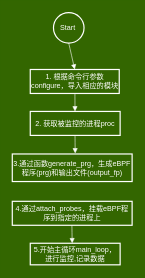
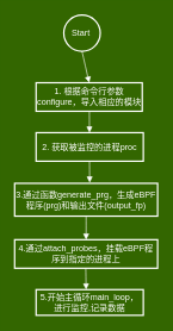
  <mxCell id="0" />
  <mxCell id="1" parent="0" />
  <mxCell id="2" value="Start " style="ellipse;aspect=fixed;strokeWidth=2;whiteSpace=wrap;fontColor=#FFFFFF;fillColor=none;strokeColor=#FFFFFF;" parent="1" vertex="1"><mxGeometry x="88.75" y="20" width="51" height="51" as="geometry" /></mxCell>
  <mxCell id="3" value="1. 根据命令行参数configure，导入相应的模块" style="whiteSpace=wrap;strokeWidth=2;strokeColor=#FFFFFF;fontColor=#FFFFFF;fillColor=none;" parent="1" vertex="1"><mxGeometry x="50" y="115" width="148.5" height="40" as="geometry" /></mxCell>
  <mxCell id="4" value="2. 获取被监控的进程proc" style="whiteSpace=wrap;strokeWidth=2;fillColor=none;strokeColor=#FFFFFF;fontColor=#FFFFFF;" parent="1" vertex="1"><mxGeometry x="50" y="185" width="150" height="40" as="geometry" /></mxCell>
  <mxCell id="5" value="3.通过函数generate_prg，生成eBPF程序(prg)和输出文件(output_fp)" style="whiteSpace=wrap;strokeWidth=2;fillColor=none;strokeColor=#FFFFFF;fontColor=#FFFFFF;" parent="1" vertex="1"><mxGeometry x="20" y="256" width="200" height="46" as="geometry" /></mxCell>
  <mxCell id="6" value="4.通过attach_probes，挂载eBPF程序到指定的进程上" style="whiteSpace=wrap;strokeWidth=2;fillColor=none;strokeColor=#FFFFFF;fontColor=#FFFFFF;" parent="1" vertex="1"><mxGeometry x="20" y="335" width="200" height="40" as="geometry" /></mxCell>
  <mxCell id="7" value="5.开始主循环main_loop，进行监控,记录数据" style="whiteSpace=wrap;strokeWidth=2;fillColor=none;strokeColor=#FFFFFF;fontColor=#FFFFFF;" parent="1" vertex="1"><mxGeometry x="50" y="405" width="150" height="36" as="geometry" /></mxCell>
  <mxCell id="8" value="" style="curved=1;startArrow=none;endArrow=block;exitX=0.498;exitY=0.999;rounded=0;strokeColor=#FFFFFF;entryX=0.5;entryY=0;entryDx=0;entryDy=0;" parent="1" source="2" target="3" edge="1"><mxGeometry relative="1" as="geometry"><Array as="points" /><mxPoint x="140" y="115" as="targetPoint" /></mxGeometry></mxCell>
  <mxCell id="9" value="" style="curved=1;startArrow=none;endArrow=block;exitX=0.502;exitY=1.008;entryX=0.498;entryY=0.008;rounded=0;strokeColor=#FFFFFF;" parent="1" source="3" target="4" edge="1"><mxGeometry relative="1" as="geometry"><Array as="points" /></mxGeometry></mxCell>
  <mxCell id="10" value="" style="curved=1;startArrow=none;endArrow=block;exitX=0.498;exitY=1.02;rounded=0;strokeColor=#FFFFFF;" parent="1" source="4" edge="1"><mxGeometry relative="1" as="geometry"><Array as="points" /><mxPoint x="125" y="255" as="targetPoint" /></mxGeometry></mxCell>
+ <mxCell id="11" value="" style="curved=1;startArrow=none;endArrow=block;entryX=0.5;entryY=0;rounded=0;strokeColor=#FFFFFF;entryDx=0;entryDy=0;entryPerimeter=0;exitX=0.5;exitY=1;exitDx=0;exitDy=0;" parent="1" source="5" target="6" edge="1"><mxGeometry relative="1" as="geometry"><Array as="points" /><mxPoint x="130" y="305" as="sourcePoint" /><mxPoint x="122.238" y="325" as="targetPoint" /></mxGeometry></mxCell>
  <mxCell id="12" value="" style="curved=1;startArrow=none;endArrow=block;rounded=0;strokeColor=#FFFFFF;" edge="1" parent="1"><mxGeometry relative="1" as="geometry"><Array as="points" /><mxPoint x="119.5" y="375" as="sourcePoint" /><mxPoint x="120" y="405" as="targetPoint" /></mxGeometry></mxCell>
